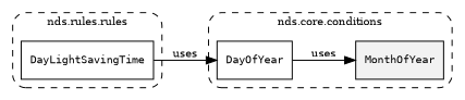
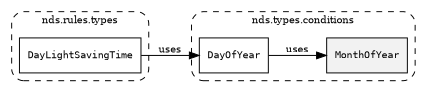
  digraph {
    fontsize=10
    rankdir=LR
    node [fontsize=10 shape=box]
    edge [fontsize=10]
    n1 [fillcolor="#0000000D" label=<<font face="monospace"><table align="center" border="0" cellspacing="0" cellpadding="0"><tr><td href="../../../content/packages/nds.core.conditions.html#Subtype-MonthOfYear" title="Subtype defined in nds.core.conditions">MonthOfYear</td></tr></table></font>> style=filled]
    n2 [label=<<font face="monospace"><table align="center" border="0" cellspacing="0" cellpadding="0"><tr><td href="../../../content/packages/nds.core.conditions.html#Structure-DayOfYear" title="Structure defined in nds.core.conditions">DayOfYear</td></tr></table></font>>]
    n3 [label=<<font face="monospace"><table align="center" border="0" cellspacing="0" cellpadding="0"><tr><td href="../../../content/packages/nds.rules.types.html#Structure-DayLightSavingTime" title="Structure defined in nds.rules.types">DayLightSavingTime</td></tr></table></font>>]
    subgraph cluster_1 {
-     label="nds.core.conditions"
+     label="nds.types.conditions"
      style="dashed, rounded"
      n1
      n2
    }
    subgraph cluster_2 {
-     label="nds.rules.rules"
+     label="nds.rules.types"
      style="dashed, rounded"
      n3
    }
    n2 -> n1 [label=uses]
    n3 -> n2 [label=uses]
  }
